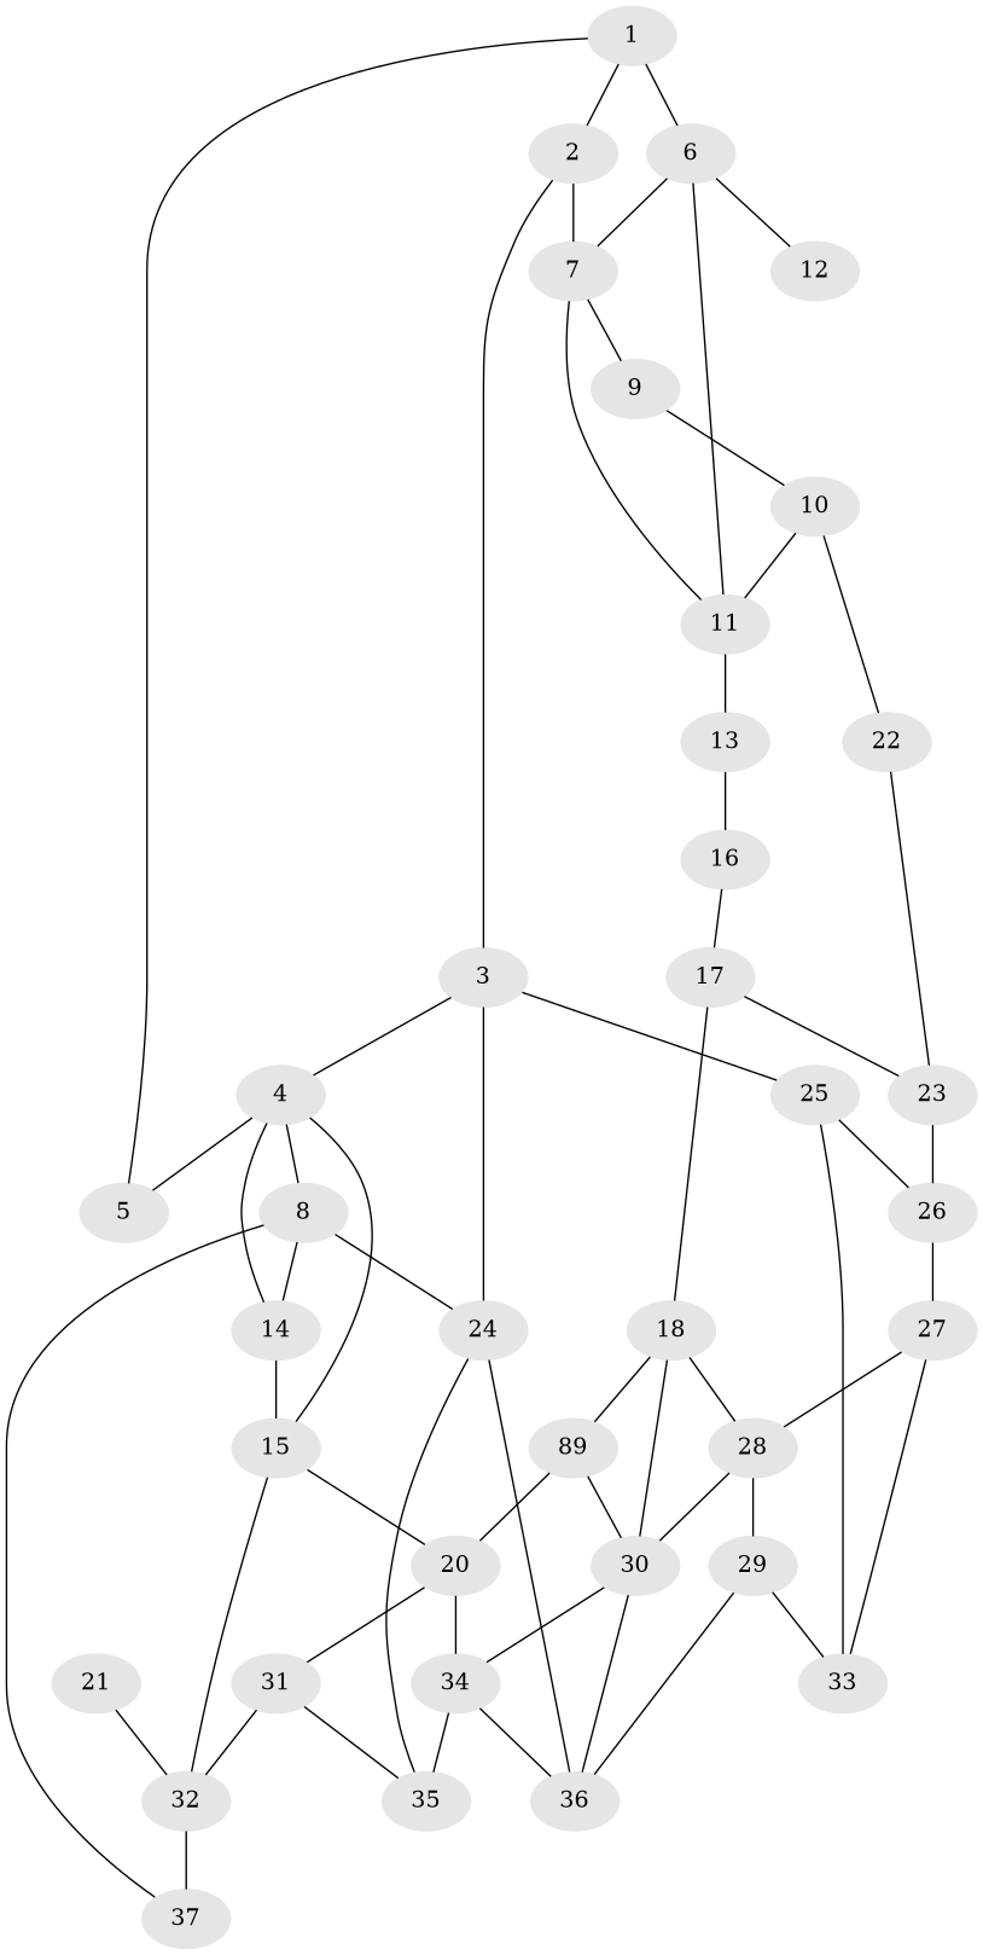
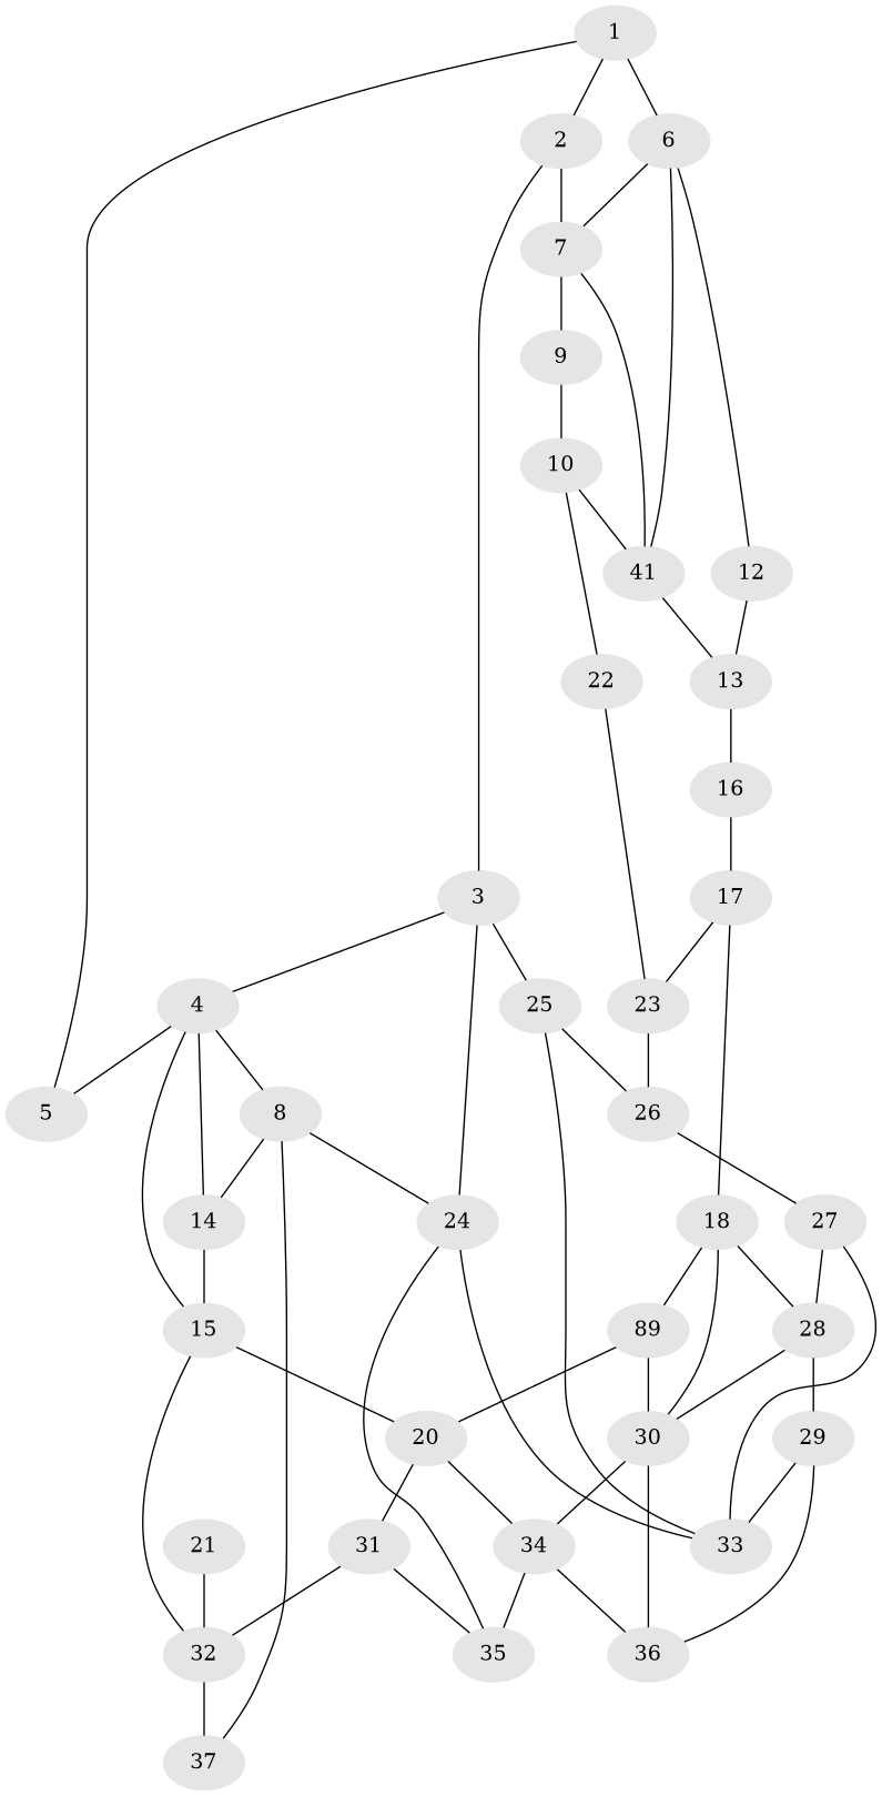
  graph {
    node [color=gray90 style=filled]
    edge [weight=2.0]
    1
    2
    5
    6
    3
    7
    12
-   11
+   11 [label=41]
    4
    24
    25
    9
    8
    14
    15
    35
    36
    26
    33
    37
    20
    32
    13
    10
    22
    23
    16
    17
    21
    31
    34
    18
    n33 [label=89]
    28
    30
    29
    27
    1 -- 2 [weight=1.0]
    1 -- 5 [weight=1.0]
    1 -- 6
    2 -- 3
    2 -- 7 [weight=3.0]
    6 -- 7 [weight=1.0]
    6 -- 12 [weight=1.0]
    6 -- 11 [weight=1.0]
    3 -- 4 [weight=1.0]
    3 -- 24
    3 -- 25
    7 -- 11 [weight=1.0]
    7 -- 9 [weight=1.0]
+   12 -- 13
    11 -- 13
    4 -- 5
    4 -- 8
    4 -- 14
    4 -- 15 [weight=1.0]
    24 -- 35 [weight=1.0]
-   24 -- 36 [weight=1.0]
+   24 -- 33 [weight=1.0]
    25 -- 26
    25 -- 33
    9 -- 10
    8 -- 24 [weight=1.0]
    8 -- 14
    8 -- 37 [weight=1.0]
    14 -- 15
    15 -- 20 [weight=1.0]
    15 -- 32 [weight=1.0]
    26 -- 27
    20 -- 31
    20 -- 34 [weight=1.0]
    32 -- 37
    13 -- 16
    10 -- 11
    10 -- 22
    22 -- 23
    23 -- 26
    16 -- 17 [weight=1.0]
    17 -- 23 [weight=1.0]
    17 -- 18
    21 -- 32 [weight=1.0]
    31 -- 35 [weight=1.0]
    31 -- 32
    34 -- 35
    34 -- 36 [weight=1.0]
    18 -- n33
    18 -- 28 [weight=1.0]
    18 -- 30 [weight=1.0]
    n33 -- 20
    n33 -- 30 [weight=1.0]
    28 -- 30
    28 -- 29
    30 -- 36 [weight=1.0]
    30 -- 34 [weight=1.0]
    29 -- 36 [weight=1.0]
    29 -- 33
    27 -- 33 [weight=1.0]
    27 -- 28 [weight=1.0]
  }
